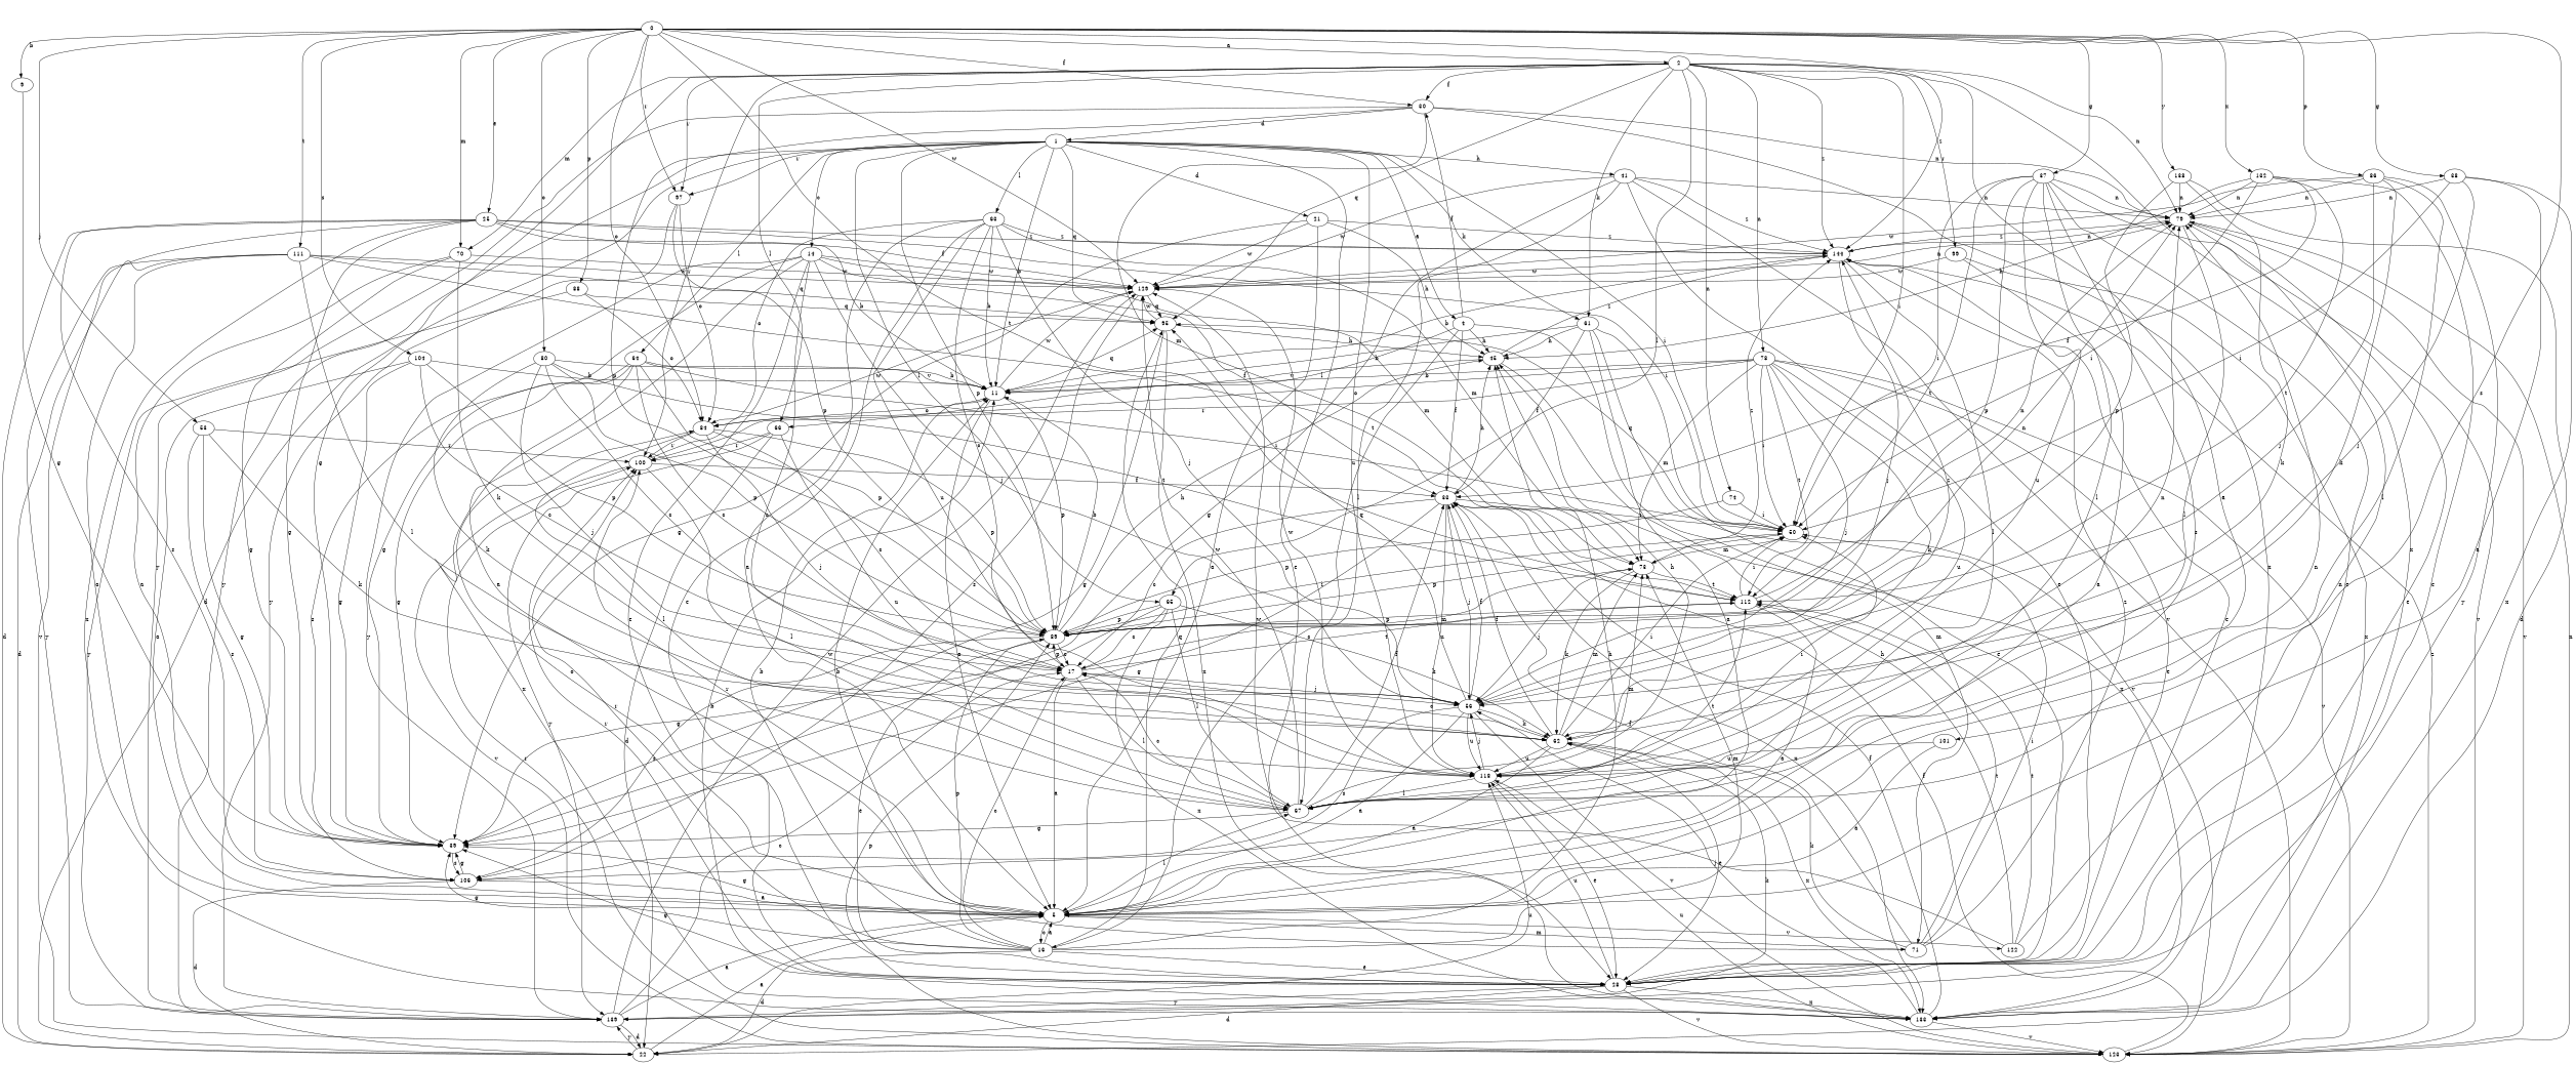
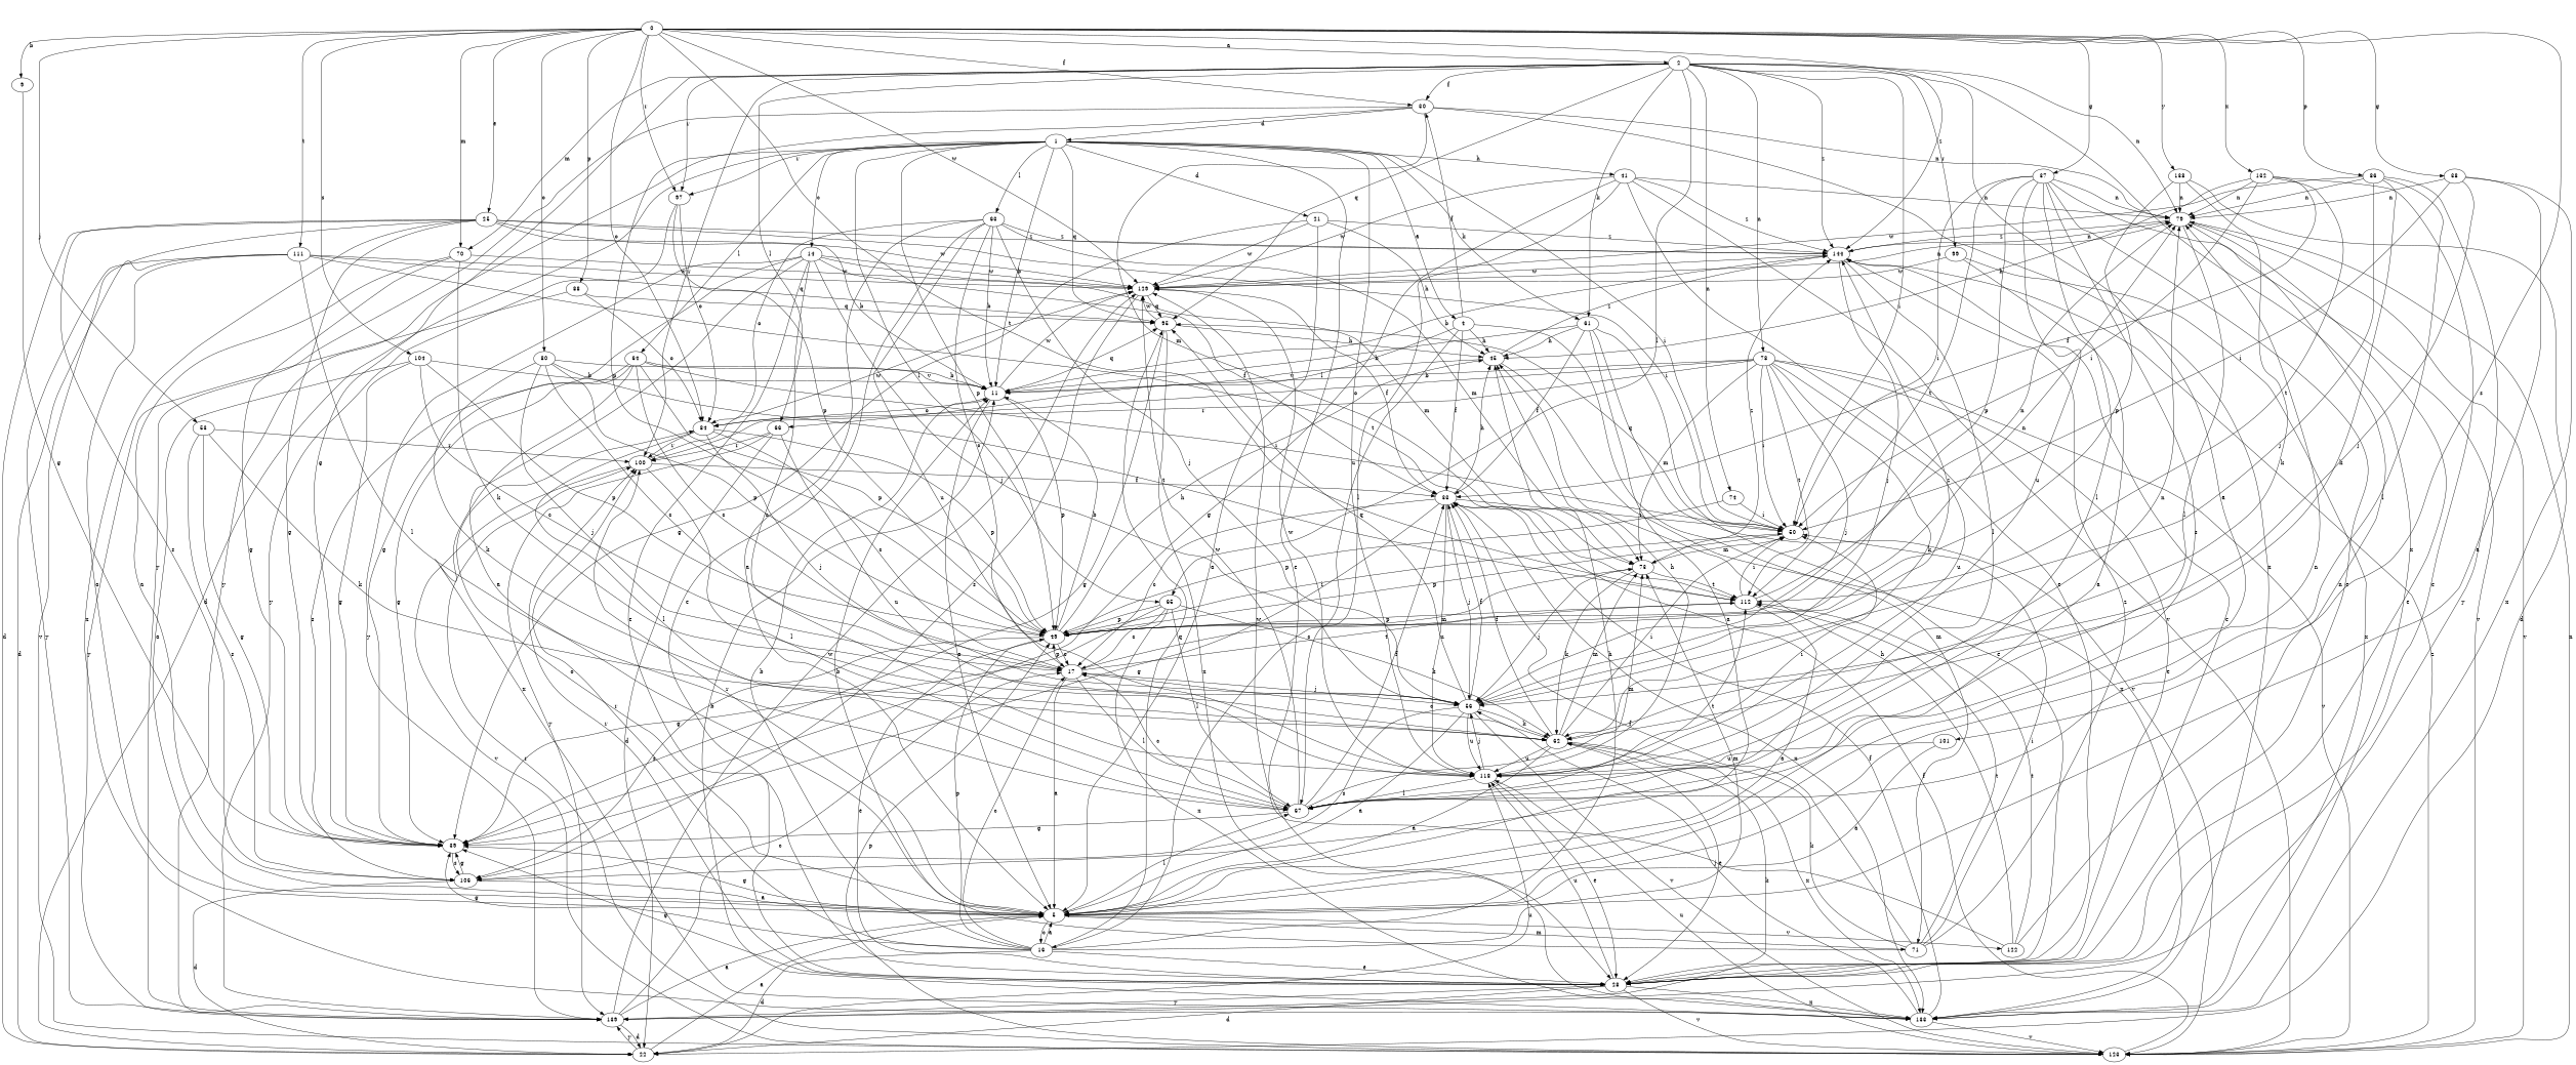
  strict digraph {
    0
    2
    9
    25
    30
    37
    38
    53
    70
    80
    84
    86
    88
    97
    101
    104
    111
    112
    129
    132
    138
    144
    50
    61
    65
    95
    5
    39
    66
    74
    78
    79
    99
    100
    133
    11
    22
    106
    123
    1
-   89
+   89 [label=49]
    139
    73
    28
    118
    67
    56
    62
    17
    33
    45
    4
    14
    21
    41
    63
    64
    16
    71
    122
    0 -> 2 [label=a]
    0 -> 9 [label=b]
    0 -> 25 [label=e]
    0 -> 30 [label=f]
    0 -> 37 [label=g]
    0 -> 38 [label=g]
    0 -> 53 [label=j]
    0 -> 70 [label=m]
    0 -> 80 [label=o]
    0 -> 84 [label=o]
    0 -> 86 [label=p]
    0 -> 88 [label=p]
    0 -> 97 [label=r]
    0 -> 101 [label=s]
    0 -> 104 [label=s]
    0 -> 111 [label=t]
    0 -> 112 [label=t]
    0 -> 129 [label=w]
    0 -> 132 [label=x]
    0 -> 138 [label=y]
    0 -> 144 [label=z]
    2 -> 30 [label=f]
    2 -> 70 [label=m]
    2 -> 97 [label=r]
    2 -> 144 [label=z]
    2 -> 50 [label=i]
    2 -> 61 [label=k]
    2 -> 65 [label=l]
    2 -> 95 [label=q]
    2 -> 5 [label=a]
    2 -> 39 [label=g]
    2 -> 66 [label=l]
    2 -> 74 [label=n]
    2 -> 78 [label=n]
    2 -> 79 [label=n]
    2 -> 99 [label=r]
    2 -> 100 [label=r]
    2 -> 133 [label=x]
    9 -> 39 [label=g]
-   25 -> 129 [label=f]
+   25 -> 129 [label=w]
    25 -> 144 [label=z]
    25 -> 50 [label=i]
    25 -> 39 [label=g]
    25 -> 133 [label=x]
    25 -> 11 [label=b]
    25 -> 22 [label=d]
    25 -> 106 [label=s]
    25 -> 123 [label=v]
    30 -> 79 [label=n]
    30 -> 133 [label=x]
    30 -> 1 [label=d]
    30 -> 89 [label=p]
    30 -> 139 [label=y]
    30 -> 73 [label=m]
    37 -> 112 [label=t]
    37 -> 50 [label=i]
    37 -> 79 [label=n]
    37 -> 106 [label=s]
    37 -> 123 [label=v]
    37 -> 89 [label=p]
    37 -> 28 [label=e]
    37 -> 118 [label=u]
    37 -> 67 [label=l]
    38 -> 50 [label=i]
    38 -> 5 [label=a]
    38 -> 79 [label=n]
    38 -> 133 [label=x]
    38 -> 56 [label=j]
    53 -> 39 [label=g]
    53 -> 100 [label=r]
    53 -> 106 [label=s]
    53 -> 62 [label=k]
    70 -> 129 [label=w]
    70 -> 5 [label=a]
    70 -> 39 [label=g]
    70 -> 62 [label=k]
    80 -> 112 [label=t]
    80 -> 11 [label=v]
    80 -> 89 [label=p]
    80 -> 56 [label=j]
    80 -> 62 [label=k]
    80 -> 17 [label=c]
    84 -> 100 [label=r]
    84 -> 89 [label=p]
    84 -> 67 [label=l]
    84 -> 56 [label=j]
    84 -> 17 [label=c]
    86 -> 129 [label=w]
    86 -> 79 [label=n]
    86 -> 139 [label=y]
    86 -> 67 [label=l]
    86 -> 56 [label=j]
    86 -> 62 [label=k]
    88 -> 84 [label=o]
    88 -> 95 [label=q]
    88 -> 139 [label=y]
    97 -> 84 [label=o]
    97 -> 89 [label=p]
    97 -> 139 [label=y]
    101 -> 5 [label=a]
    101 -> 118 [label=u]
    104 -> 5 [label=a]
    104 -> 39 [label=g]
    104 -> 11 [label=b]
    104 -> 89 [label=p]
    104 -> 17 [label=c]
    111 -> 112 [label=t]
    111 -> 129 [label=w]
    111 -> 95 [label=q]
    111 -> 5 [label=a]
    111 -> 22 [label=d]
    111 -> 139 [label=y]
    111 -> 67 [label=l]
    112 -> 50 [label=i]
    112 -> 5 [label=a]
    112 -> 79 [label=n]
    112 -> 89 [label=p]
    129 -> 95 [label=q]
    129 -> 79 [label=n]
    129 -> 106 [label=s]
+   129 -> 33 [label=f]
    132 -> 112 [label=t]
    132 -> 50 [label=i]
    132 -> 79 [label=n]
    132 -> 28 [label=e]
    132 -> 33 [label=f]
    132 -> 45 [label=h]
    138 -> 79 [label=n]
    138 -> 22 [label=d]
    138 -> 89 [label=p]
    138 -> 62 [label=k]
    144 -> 129 [label=w]
    144 -> 79 [label=n]
    144 -> 11 [label=b]
    144 -> 28 [label=e]
    144 -> 67 [label=l]
    144 -> 56 [label=j]
    50 -> 95 [label=q]
    50 -> 89 [label=p]
    50 -> 73 [label=m]
    61 -> 5 [label=a]
    61 -> 11 [label=b]
    61 -> 123 [label=v]
    61 -> 28 [label=e]
    61 -> 33 [label=f]
    61 -> 45 [label=h]
    65 -> 39 [label=g]
    65 -> 133 [label=x]
    65 -> 89 [label=p]
    65 -> 67 [label=l]
    65 -> 62 [label=k]
    65 -> 17 [label=c]
    95 -> 129 [label=w]
    95 -> 39 [label=g]
    95 -> 133 [label=x]
    95 -> 45 [label=h]
    5 -> 84 [label=o]
    5 -> 39 [label=g]
    5 -> 79 [label=n]
    5 -> 100 [label=r]
    5 -> 67 [label=l]
    5 -> 16 [label=c]
    5 -> 71 [label=m]
    5 -> 122 [label=v]
    39 -> 106 [label=s]
    66 -> 100 [label=r]
    66 -> 22 [label=d]
    66 -> 139 [label=y]
    66 -> 118 [label=u]
    74 -> 50 [label=i]
    74 -> 89 [label=p]
    78 -> 84 [label=o]
    78 -> 112 [label=t]
    78 -> 50 [label=i]
    78 -> 100 [label=r]
    78 -> 11 [label=b]
    78 -> 123 [label=v]
    78 -> 73 [label=m]
    78 -> 28 [label=e]
    78 -> 118 [label=u]
    78 -> 56 [label=j]
    78 -> 62 [label=k]
    79 -> 144 [label=z]
    79 -> 123 [label=v]
    79 -> 28 [label=e]
    79 -> 67 [label=l]
    99 -> 129 [label=w]
    99 -> 5 [label=a]
    99 -> 133 [label=x]
    100 -> 129 [label=w]
    100 -> 123 [label=v]
    100 -> 67 [label=l]
    100 -> 33 [label=f]
    133 -> 11 [label=b]
    133 -> 123 [label=v]
    133 -> 56 [label=j]
    133 -> 33 [label=f]
    11 -> 84 [label=o]
    11 -> 129 [label=w]
    11 -> 95 [label=q]
    11 -> 5 [label=a]
    11 -> 89 [label=p]
    22 -> 5 [label=a]
    22 -> 139 [label=y]
    22 -> 118 [label=u]
    106 -> 5 [label=a]
    106 -> 39 [label=g]
    106 -> 22 [label=d]
    123 -> 144 [label=z]
    123 -> 79 [label=n]
    123 -> 100 [label=r]
    123 -> 89 [label=p]
    123 -> 118 [label=u]
    123 -> 33 [label=f]
    1 -> 97 [label=r]
    1 -> 50 [label=i]
    1 -> 61 [label=k]
    1 -> 65 [label=l]
    1 -> 95 [label=q]
    1 -> 11 [label=b]
    1 -> 22 [label=d]
    1 -> 89 [label=p]
    1 -> 139 [label=y]
    1 -> 28 [label=e]
    1 -> 118 [label=u]
    1 -> 4 [label=a]
    1 -> 14 [label=c]
    1 -> 21 [label=d]
    1 -> 41 [label=h]
    1 -> 63 [label=l]
    1 -> 64 [label=l]
    89 -> 50 [label=i]
    89 -> 79 [label=n]
    89 -> 11 [label=b]
    89 -> 106 [label=s]
    89 -> 28 [label=e]
    89 -> 17 [label=c]
    89 -> 45 [label=h]
    139 -> 129 [label=w]
    139 -> 5 [label=a]
    139 -> 22 [label=d]
    139 -> 62 [label=k]
    139 -> 17 [label=c]
    73 -> 112 [label=t]
    73 -> 144 [label=z]
    73 -> 56 [label=j]
    73 -> 62 [label=k]
    28 -> 39 [label=g]
    28 -> 100 [label=r]
    28 -> 133 [label=x]
    28 -> 22 [label=d]
    28 -> 123 [label=v]
    28 -> 139 [label=y]
    28 -> 118 [label=u]
    118 -> 129 [label=w]
    118 -> 50 [label=i]
    118 -> 79 [label=n]
    118 -> 28 [label=e]
    118 -> 67 [label=l]
    118 -> 56 [label=j]
    118 -> 45 [label=h]
    67 -> 112 [label=t]
    67 -> 129 [label=w]
    67 -> 39 [label=g]
    67 -> 73 [label=m]
    67 -> 17 [label=c]
    67 -> 33 [label=f]
    56 -> 144 [label=z]
    56 -> 95 [label=q]
    56 -> 5 [label=a]
    56 -> 106 [label=s]
    56 -> 123 [label=v]
    56 -> 118 [label=u]
    56 -> 62 [label=k]
    56 -> 33 [label=f]
    62 -> 50 [label=i]
    62 -> 5 [label=a]
    62 -> 133 [label=x]
    62 -> 73 [label=m]
    62 -> 28 [label=e]
    62 -> 118 [label=u]
    62 -> 17 [label=c]
    62 -> 33 [label=f]
    17 -> 112 [label=t]
    17 -> 5 [label=a]
    17 -> 89 [label=p]
    17 -> 73 [label=m]
    17 -> 67 [label=l]
    17 -> 56 [label=j]
    33 -> 50 [label=i]
    33 -> 39 [label=g]
    33 -> 133 [label=x]
    33 -> 118 [label=u]
    33 -> 56 [label=j]
    33 -> 17 [label=c]
    33 -> 45 [label=h]
    45 -> 144 [label=z]
    45 -> 133 [label=x]
    45 -> 11 [label=v]
    4 -> 30 [label=f]
    4 -> 66 [label=l]
    4 -> 33 [label=f]
    4 -> 45 [label=h]
    4 -> 16 [label=c]
    4 -> 71 [label=m]
    14 -> 129 [label=w]
    14 -> 5 [label=a]
    14 -> 39 [label=g]
    14 -> 139 [label=y]
    14 -> 73 [label=m]
    14 -> 28 [label=e]
    14 -> 118 [label=u]
    14 -> 56 [label=j]
    14 -> 33 [label=f]
    21 -> 129 [label=w]
    21 -> 144 [label=z]
    21 -> 5 [label=a]
    21 -> 39 [label=g]
    21 -> 45 [label=h]
    41 -> 129 [label=w]
    41 -> 144 [label=z]
    41 -> 39 [label=g]
    41 -> 79 [label=n]
    41 -> 123 [label=v]
    41 -> 28 [label=e]
    41 -> 67 [label=l]
    63 -> 84 [label=o]
    63 -> 144 [label=z]
    63 -> 5 [label=a]
    63 -> 11 [label=b]
    63 -> 73 [label=m]
    63 -> 28 [label=e]
    63 -> 118 [label=u]
    63 -> 56 [label=j]
    63 -> 17 [label=c]
    64 -> 50 [label=i]
    64 -> 39 [label=g]
    64 -> 133 [label=x]
    64 -> 11 [label=b]
    64 -> 106 [label=s]
    64 -> 89 [label=p]
    64 -> 17 [label=c]
    16 -> 95 [label=q]
    16 -> 5 [label=a]
    16 -> 39 [label=g]
    16 -> 100 [label=r]
    16 -> 11 [label=b]
    16 -> 22 [label=d]
    16 -> 89 [label=p]
    16 -> 73 [label=m]
    16 -> 28 [label=e]
    16 -> 17 [label=c]
    16 -> 45 [label=h]
    71 -> 112 [label=t]
    71 -> 144 [label=z]
    71 -> 50 [label=i]
    71 -> 11 [label=b]
    71 -> 62 [label=k]
    71 -> 33 [label=f]
    122 -> 112 [label=t]
    122 -> 129 [label=w]
    122 -> 79 [label=n]
    122 -> 45 [label=h]
  }
